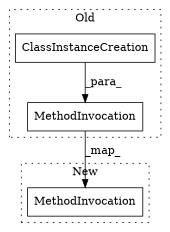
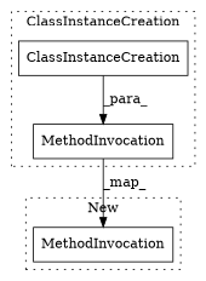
  digraph {
    node [a=32 shape=box]
    n1 [a=14 l=26 label=ClassInstanceCreation s=13997]
    n2 [l="18,1" label=MethodInvocation s="13979,14051"]
    n3 [l="22,1" label=MethodInvocation s="13708,13845"]
    subgraph cluster_1 {
-     label=Old
+     label=ClassInstanceCreation
      style=dotted
      n1
      n2
    }
    subgraph cluster_2 {
      label=New
      style=dotted
      n3
    }
    n1 -> n2 [label=_para_]
    n2 -> n3 [label=_map_]
  }
